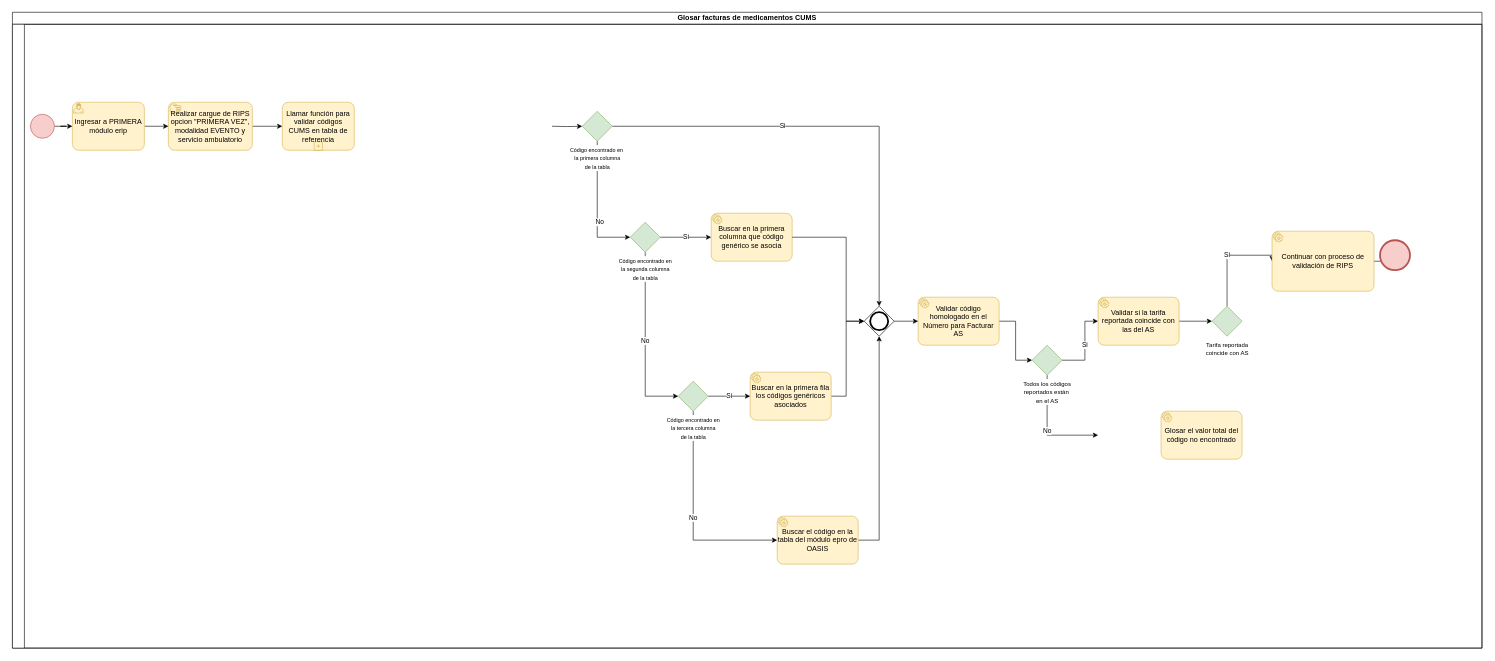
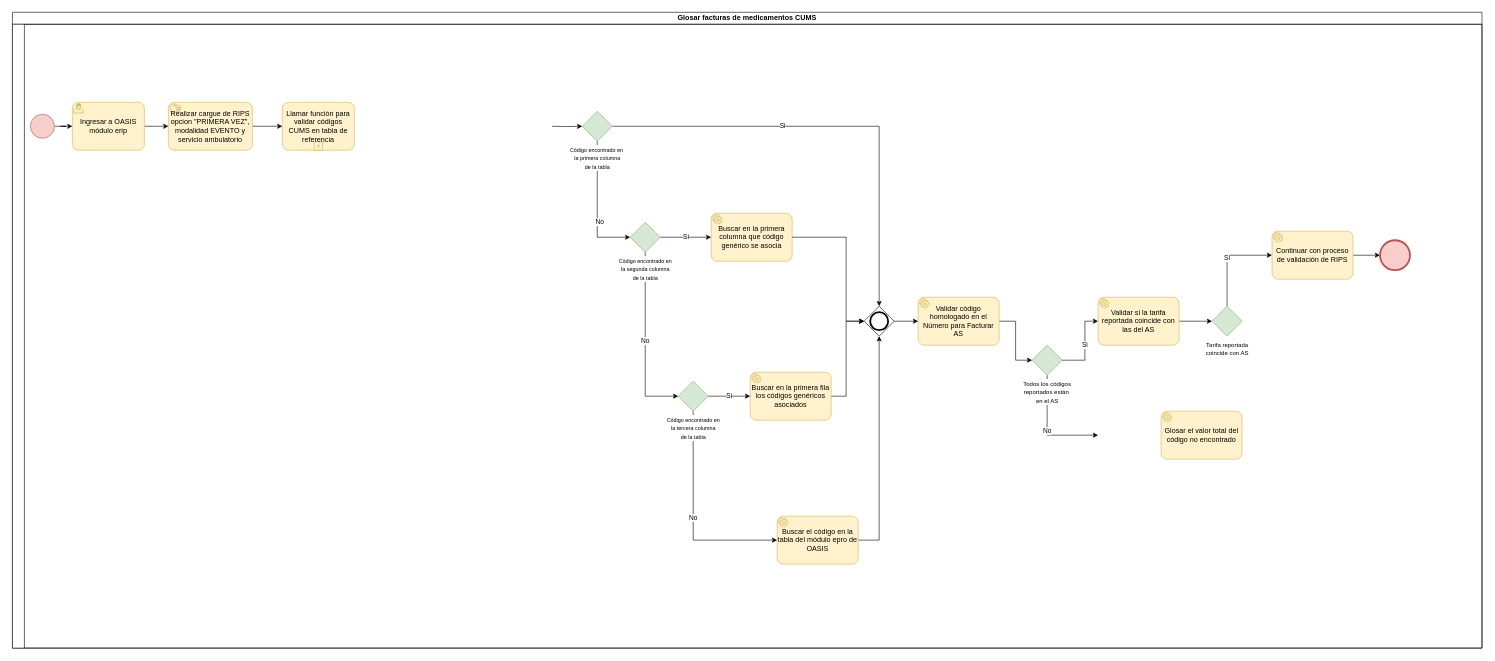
  <mxCell id="0" />
  <mxCell id="1" parent="0" />
  <mxCell id="2" value="Glosar facturas de medicamentos CUMS" style="swimlane;html=1;childLayout=stackLayout;resizeParent=1;resizeParentMax=0;horizontal=1;startSize=20;horizontalStack=0;whiteSpace=wrap;" parent="1" vertex="1"><mxGeometry x="20" y="20" width="2450" height="1060" as="geometry" /></mxCell>
  <mxCell id="3" value="&lt;br&gt;" style="swimlane;html=1;startSize=20;horizontal=0;" parent="2" vertex="1"><mxGeometry y="20" width="2450" height="1040" as="geometry" /></mxCell>
  <mxCell id="4" style="edgeStyle=orthogonalEdgeStyle;rounded=0;orthogonalLoop=1;jettySize=auto;html=1;entryX=0;entryY=0.5;entryDx=0;entryDy=0;entryPerimeter=0;" parent="3" source="5" target="9" edge="1"><mxGeometry relative="1" as="geometry"><mxPoint x="100" y="170" as="targetPoint" /></mxGeometry></mxCell>
  <mxCell id="5" value="" style="points=[[0.145,0.145,0],[0.5,0,0],[0.855,0.145,0],[1,0.5,0],[0.855,0.855,0],[0.5,1,0],[0.145,0.855,0],[0,0.5,0]];shape=mxgraph.bpmn.event;html=1;verticalLabelPosition=bottom;labelBackgroundColor=#ffffff;verticalAlign=top;align=center;perimeter=ellipsePerimeter;outlineConnect=0;aspect=fixed;outline=standard;symbol=general;fillColor=#f8cecc;strokeColor=#b85450;" parent="3" vertex="1"><mxGeometry x="30" y="150" width="40" height="40" as="geometry" /></mxCell>
  <mxCell id="6" style="edgeStyle=orthogonalEdgeStyle;rounded=0;orthogonalLoop=1;jettySize=auto;html=1;entryX=0;entryY=0.5;entryDx=0;entryDy=0;entryPerimeter=0;" edge="1" parent="3" source="7" target="42"><mxGeometry relative="1" as="geometry" /></mxCell>
  <mxCell id="7" value="Realizar cargue de RIPS opcion &quot;PRIMERA VEZ&quot;, modalidad EVENTO y servicio ambulatorio" style="points=[[0.25,0,0],[0.5,0,0],[0.75,0,0],[1,0.25,0],[1,0.5,0],[1,0.75,0],[0.75,1,0],[0.5,1,0],[0.25,1,0],[0,0.75,0],[0,0.5,0],[0,0.25,0]];shape=mxgraph.bpmn.task;whiteSpace=wrap;rectStyle=rounded;size=10;html=1;container=1;expand=0;collapsible=0;taskMarker=manual;fillColor=#fff2cc;strokeColor=#d6b656;" parent="3" vertex="1"><mxGeometry x="260" y="130" width="140" height="80" as="geometry" /></mxCell>
  <mxCell id="8" style="edgeStyle=orthogonalEdgeStyle;rounded=0;orthogonalLoop=1;jettySize=auto;html=1;" parent="3" source="9" target="7" edge="1"><mxGeometry relative="1" as="geometry"><mxPoint x="260" y="170" as="targetPoint" /></mxGeometry></mxCell>
- <mxCell id="9" value="Ingresar a PRIMERA módulo erip" style="points=[[0.25,0,0],[0.5,0,0],[0.75,0,0],[1,0.25,0],[1,0.5,0],[1,0.75,0],[0.75,1,0],[0.5,1,0],[0.25,1,0],[0,0.75,0],[0,0.5,0],[0,0.25,0]];shape=mxgraph.bpmn.task;whiteSpace=wrap;rectStyle=rounded;size=10;html=1;container=1;expand=0;collapsible=0;taskMarker=user;fillColor=#fff2cc;strokeColor=#d6b656;" parent="3" vertex="1"><mxGeometry x="100" y="130" width="120" height="80" as="geometry" /></mxCell>
+ <mxCell id="9" value="Ingresar a OASIS módulo erip" style="points=[[0.25,0,0],[0.5,0,0],[0.75,0,0],[1,0.25,0],[1,0.5,0],[1,0.75,0],[0.75,1,0],[0.5,1,0],[0.25,1,0],[0,0.75,0],[0,0.5,0],[0,0.25,0]];shape=mxgraph.bpmn.task;whiteSpace=wrap;rectStyle=rounded;size=10;html=1;container=1;expand=0;collapsible=0;taskMarker=user;fillColor=#fff2cc;strokeColor=#d6b656;" parent="3" vertex="1"><mxGeometry x="100" y="130" width="120" height="80" as="geometry" /></mxCell>
  <mxCell id="10" style="edgeStyle=orthogonalEdgeStyle;rounded=0;orthogonalLoop=1;jettySize=auto;html=1;" parent="3" target="15" edge="1"><mxGeometry relative="1" as="geometry"><mxPoint x="899.5" y="170" as="sourcePoint" /></mxGeometry></mxCell>
  <mxCell id="11" style="edgeStyle=orthogonalEdgeStyle;rounded=0;orthogonalLoop=1;jettySize=auto;html=1;exitX=1;exitY=0.5;exitDx=0;exitDy=0;exitPerimeter=0;" parent="3" source="38" target="21" edge="1"><mxGeometry relative="1" as="geometry"><mxPoint x="1645" y="820" as="sourcePoint" /></mxGeometry></mxCell>
  <mxCell id="12" style="edgeStyle=orthogonalEdgeStyle;rounded=0;orthogonalLoop=1;jettySize=auto;html=1;entryX=0;entryY=0.5;entryDx=0;entryDy=0;entryPerimeter=0;" parent="3" source="15" target="18" edge="1"><mxGeometry relative="1" as="geometry"><mxPoint x="1135" y="330" as="targetPoint" /><Array as="points"><mxPoint x="975" y="355" /></Array></mxGeometry></mxCell>
  <mxCell id="13" value="No" style="edgeLabel;html=1;align=center;verticalAlign=middle;resizable=0;points=[];" parent="12" vertex="1" connectable="0"><mxGeometry x="0.247" y="3" relative="1" as="geometry"><mxPoint as="offset" /></mxGeometry></mxCell>
  <mxCell id="14" value="Si" style="edgeStyle=orthogonalEdgeStyle;rounded=0;orthogonalLoop=1;jettySize=auto;html=1;entryX=0.5;entryY=0;entryDx=0;entryDy=0;entryPerimeter=0;" parent="3" source="15" target="40" edge="1"><mxGeometry x="-0.238" relative="1" as="geometry"><mxPoint as="offset" /></mxGeometry></mxCell>
  <mxCell id="15" value="&lt;font style=&quot;font-size: 9px;&quot;&gt;Código encontrado en&amp;nbsp;&lt;br&gt;la primera columna&lt;br&gt;de la tabla&lt;/font&gt;" style="points=[[0.25,0.25,0],[0.5,0,0],[0.75,0.25,0],[1,0.5,0],[0.75,0.75,0],[0.5,1,0],[0.25,0.75,0],[0,0.5,0]];shape=mxgraph.bpmn.gateway2;html=1;verticalLabelPosition=bottom;labelBackgroundColor=#ffffff;verticalAlign=top;align=center;perimeter=rhombusPerimeter;outlineConnect=0;outline=none;symbol=none;fillColor=#d5e8d4;strokeColor=#82b366;" parent="3" vertex="1"><mxGeometry x="950" y="145" width="50" height="50" as="geometry" /></mxCell>
  <mxCell id="16" value="Si" style="edgeStyle=orthogonalEdgeStyle;rounded=0;orthogonalLoop=1;jettySize=auto;html=1;" parent="3" source="18" target="29" edge="1"><mxGeometry relative="1" as="geometry"><mxPoint x="1380" y="315" as="targetPoint" /></mxGeometry></mxCell>
  <mxCell id="17" value="No" style="edgeStyle=orthogonalEdgeStyle;rounded=0;orthogonalLoop=1;jettySize=auto;html=1;entryX=0;entryY=0.5;entryDx=0;entryDy=0;entryPerimeter=0;" parent="3" source="18" target="35" edge="1"><mxGeometry relative="1" as="geometry"><Array as="points"><mxPoint x="1055" y="620" /></Array></mxGeometry></mxCell>
  <mxCell id="18" value="&lt;font style=&quot;font-size: 9px;&quot;&gt;Código encontrado en&lt;br&gt;la segunda columna&lt;br&gt;de la tabla&lt;/font&gt;" style="points=[[0.25,0.25,0],[0.5,0,0],[0.75,0.25,0],[1,0.5,0],[0.75,0.75,0],[0.5,1,0],[0.25,0.75,0],[0,0.5,0]];shape=mxgraph.bpmn.gateway2;html=1;verticalLabelPosition=bottom;labelBackgroundColor=#ffffff;verticalAlign=top;align=center;perimeter=rhombusPerimeter;outlineConnect=0;outline=none;symbol=none;fillColor=#d5e8d4;strokeColor=#82b366;" parent="3" vertex="1"><mxGeometry x="1030" y="330" width="50" height="50" as="geometry" /></mxCell>
  <mxCell id="19" value="Si" style="edgeStyle=orthogonalEdgeStyle;rounded=0;orthogonalLoop=1;jettySize=auto;html=1;" parent="3" source="21" target="23" edge="1"><mxGeometry relative="1" as="geometry"><Array as="points"><mxPoint x="1788" y="495" /></Array></mxGeometry></mxCell>
  <mxCell id="20" value="No" style="edgeStyle=orthogonalEdgeStyle;rounded=0;orthogonalLoop=1;jettySize=auto;html=1;entryX=0;entryY=0.5;entryDx=0;entryDy=0;entryPerimeter=0;" parent="3" source="21" edge="1"><mxGeometry relative="1" as="geometry"><mxPoint x="1810" y="685" as="targetPoint" /><Array as="points"><mxPoint x="1725" y="685" /></Array></mxGeometry></mxCell>
  <mxCell id="21" value="&lt;font size=&quot;1&quot;&gt;Todos los códigos&lt;br&gt;reportados están&amp;nbsp;&lt;br&gt;en el AS&lt;br&gt;&lt;/font&gt;" style="points=[[0.25,0.25,0],[0.5,0,0],[0.75,0.25,0],[1,0.5,0],[0.75,0.75,0],[0.5,1,0],[0.25,0.75,0],[0,0.5,0]];shape=mxgraph.bpmn.gateway2;html=1;verticalLabelPosition=bottom;labelBackgroundColor=#ffffff;verticalAlign=top;align=center;perimeter=rhombusPerimeter;outlineConnect=0;outline=none;symbol=none;fillColor=#d5e8d4;strokeColor=#82b366;" parent="3" vertex="1"><mxGeometry x="1700" y="535" width="50" height="50" as="geometry" /></mxCell>
  <mxCell id="22" style="edgeStyle=orthogonalEdgeStyle;rounded=0;orthogonalLoop=1;jettySize=auto;html=1;" parent="3" source="23" target="25" edge="1"><mxGeometry relative="1" as="geometry" /></mxCell>
  <mxCell id="23" value="Validar si la tarifa reportada coincide con las del AS" style="points=[[0.25,0,0],[0.5,0,0],[0.75,0,0],[1,0.25,0],[1,0.5,0],[1,0.75,0],[0.75,1,0],[0.5,1,0],[0.25,1,0],[0,0.75,0],[0,0.5,0],[0,0.25,0]];shape=mxgraph.bpmn.task;whiteSpace=wrap;rectStyle=rounded;size=10;html=1;container=1;expand=0;collapsible=0;taskMarker=service;fillColor=#fff2cc;strokeColor=#d6b656;" parent="3" vertex="1"><mxGeometry x="1810" y="455" width="135" height="80" as="geometry" /></mxCell>
  <mxCell id="24" value="Si" style="edgeStyle=orthogonalEdgeStyle;rounded=0;orthogonalLoop=1;jettySize=auto;html=1;entryX=0;entryY=0.5;entryDx=0;entryDy=0;entryPerimeter=0;" parent="3" source="25" target="27" edge="1"><mxGeometry relative="1" as="geometry"><mxPoint x="2150" y="495" as="targetPoint" /><Array as="points"><mxPoint x="2025" y="385" /></Array></mxGeometry></mxCell>
  <mxCell id="25" value="&lt;font size=&quot;1&quot;&gt;Tarifa reportada&lt;br&gt;coincide con AS&lt;br&gt;&lt;/font&gt;" style="points=[[0.25,0.25,0],[0.5,0,0],[0.75,0.25,0],[1,0.5,0],[0.75,0.75,0],[0.5,1,0],[0.25,0.75,0],[0,0.5,0]];shape=mxgraph.bpmn.gateway2;html=1;verticalLabelPosition=bottom;labelBackgroundColor=#ffffff;verticalAlign=top;align=center;perimeter=rhombusPerimeter;outlineConnect=0;outline=none;symbol=none;fillColor=#d5e8d4;strokeColor=#82b366;" parent="3" vertex="1"><mxGeometry x="2000" y="470" width="50" height="50" as="geometry" /></mxCell>
  <mxCell id="26" style="edgeStyle=orthogonalEdgeStyle;rounded=0;orthogonalLoop=1;jettySize=auto;html=1;entryX=0;entryY=0.5;entryDx=0;entryDy=0;entryPerimeter=0;" parent="3" source="27" target="28" edge="1"><mxGeometry relative="1" as="geometry" /></mxCell>
- <mxCell id="27" value="Continuar con proceso de validación de RIPS" style="points=[[0.25,0,0],[0.5,0,0],[0.75,0,0],[1,0.25,0],[1,0.5,0],[1,0.75,0],[0.75,1,0],[0.5,1,0],[0.25,1,0],[0,0.75,0],[0,0.5,0],[0,0.25,0]];shape=mxgraph.bpmn.task;whiteSpace=wrap;rectStyle=rounded;size=10;html=1;container=1;expand=0;collapsible=0;taskMarker=service;fillColor=#fff2cc;strokeColor=#d6b656;" parent="3" vertex="1"><mxGeometry x="2100" y="345" width="170" height="100" as="geometry" /></mxCell>
+ <mxCell id="27" value="Continuar con proceso de validación de RIPS" style="points=[[0.25,0,0],[0.5,0,0],[0.75,0,0],[1,0.25,0],[1,0.5,0],[1,0.75,0],[0.75,1,0],[0.5,1,0],[0.25,1,0],[0,0.75,0],[0,0.5,0],[0,0.25,0]];shape=mxgraph.bpmn.task;whiteSpace=wrap;rectStyle=rounded;size=10;html=1;container=1;expand=0;collapsible=0;taskMarker=service;fillColor=#fff2cc;strokeColor=#d6b656;" parent="3" vertex="1"><mxGeometry x="2100" y="345" width="135" height="80" as="geometry" /></mxCell>
  <mxCell id="28" value="" style="points=[[0.145,0.145,0],[0.5,0,0],[0.855,0.145,0],[1,0.5,0],[0.855,0.855,0],[0.5,1,0],[0.145,0.855,0],[0,0.5,0]];shape=mxgraph.bpmn.event;html=1;verticalLabelPosition=bottom;labelBackgroundColor=#ffffff;verticalAlign=top;align=center;perimeter=ellipsePerimeter;outlineConnect=0;aspect=fixed;outline=end;symbol=terminate2;fillColor=#f8cecc;strokeColor=#b85450;" parent="3" vertex="1"><mxGeometry x="2280" y="360" width="50" height="50" as="geometry" /></mxCell>
  <mxCell id="29" value="Buscar en la primera columna que código genérico se asocia" style="points=[[0.25,0,0],[0.5,0,0],[0.75,0,0],[1,0.25,0],[1,0.5,0],[1,0.75,0],[0.75,1,0],[0.5,1,0],[0.25,1,0],[0,0.75,0],[0,0.5,0],[0,0.25,0]];shape=mxgraph.bpmn.task;whiteSpace=wrap;rectStyle=rounded;size=10;html=1;container=1;expand=0;collapsible=0;taskMarker=service;fillColor=#fff2cc;strokeColor=#d6b656;" parent="3" vertex="1"><mxGeometry x="1165" y="315" width="135" height="80" as="geometry" /></mxCell>
  <mxCell id="30" value="Glosar el valor total del código no encontrado" style="points=[[0.25,0,0],[0.5,0,0],[0.75,0,0],[1,0.25,0],[1,0.5,0],[1,0.75,0],[0.75,1,0],[0.5,1,0],[0.25,1,0],[0,0.75,0],[0,0.5,0],[0,0.25,0]];shape=mxgraph.bpmn.task;whiteSpace=wrap;rectStyle=rounded;size=10;html=1;container=1;expand=0;collapsible=0;taskMarker=service;fillColor=#fff2cc;strokeColor=#d6b656;" parent="3" vertex="1"><mxGeometry x="1915" y="645" width="135" height="80" as="geometry" /></mxCell>
  <mxCell id="31" style="edgeStyle=orthogonalEdgeStyle;rounded=0;orthogonalLoop=1;jettySize=auto;html=1;entryX=0;entryY=0.5;entryDx=0;entryDy=0;entryPerimeter=0;" parent="3" source="32" target="40" edge="1"><mxGeometry relative="1" as="geometry"><Array as="points"><mxPoint x="1390" y="620" /><mxPoint x="1390" y="495" /></Array></mxGeometry></mxCell>
  <mxCell id="32" value="Buscar en la primera fila los códigos genéricos asociados" style="points=[[0.25,0,0],[0.5,0,0],[0.75,0,0],[1,0.25,0],[1,0.5,0],[1,0.75,0],[0.75,1,0],[0.5,1,0],[0.25,1,0],[0,0.75,0],[0,0.5,0],[0,0.25,0]];shape=mxgraph.bpmn.task;whiteSpace=wrap;rectStyle=rounded;size=10;html=1;container=1;expand=0;collapsible=0;taskMarker=service;fillColor=#fff2cc;strokeColor=#d6b656;" parent="3" vertex="1"><mxGeometry x="1230" y="580" width="135" height="80" as="geometry" /></mxCell>
  <mxCell id="33" value="Si" style="edgeStyle=orthogonalEdgeStyle;rounded=0;orthogonalLoop=1;jettySize=auto;html=1;" parent="3" source="35" target="32" edge="1"><mxGeometry relative="1" as="geometry" /></mxCell>
  <mxCell id="34" value="No" style="edgeStyle=orthogonalEdgeStyle;rounded=0;orthogonalLoop=1;jettySize=auto;html=1;entryX=0;entryY=0.5;entryDx=0;entryDy=0;entryPerimeter=0;" parent="3" source="35" target="37" edge="1"><mxGeometry relative="1" as="geometry"><mxPoint x="1135" y="870" as="targetPoint" /><Array as="points"><mxPoint x="1135" y="860" /></Array></mxGeometry></mxCell>
  <mxCell id="35" value="&lt;font style=&quot;font-size: 9px;&quot;&gt;Código encontrado en&lt;br&gt;la tercera columna&lt;br&gt;de la tabla&lt;br&gt;&lt;/font&gt;" style="points=[[0.25,0.25,0],[0.5,0,0],[0.75,0.25,0],[1,0.5,0],[0.75,0.75,0],[0.5,1,0],[0.25,0.75,0],[0,0.5,0]];shape=mxgraph.bpmn.gateway2;html=1;verticalLabelPosition=bottom;labelBackgroundColor=#ffffff;verticalAlign=top;align=center;perimeter=rhombusPerimeter;outlineConnect=0;outline=none;symbol=none;fillColor=#d5e8d4;strokeColor=#82b366;" parent="3" vertex="1"><mxGeometry x="1110" y="595" width="50" height="50" as="geometry" /></mxCell>
  <mxCell id="36" style="edgeStyle=orthogonalEdgeStyle;rounded=0;orthogonalLoop=1;jettySize=auto;html=1;entryX=0.5;entryY=1;entryDx=0;entryDy=0;entryPerimeter=0;" parent="3" source="37" target="40" edge="1"><mxGeometry relative="1" as="geometry"><Array as="points"><mxPoint x="1445" y="860" /></Array></mxGeometry></mxCell>
  <mxCell id="37" value="Buscar el código en la tabla del módulo epro de OASIS" style="points=[[0.25,0,0],[0.5,0,0],[0.75,0,0],[1,0.25,0],[1,0.5,0],[1,0.75,0],[0.75,1,0],[0.5,1,0],[0.25,1,0],[0,0.75,0],[0,0.5,0],[0,0.25,0]];shape=mxgraph.bpmn.task;whiteSpace=wrap;rectStyle=rounded;size=10;html=1;container=1;expand=0;collapsible=0;taskMarker=service;fillColor=#fff2cc;strokeColor=#d6b656;" parent="3" vertex="1"><mxGeometry x="1275" y="820" width="135" height="80" as="geometry" /></mxCell>
  <mxCell id="38" value="Validar código homologado en el Número para Facturar AS" style="points=[[0.25,0,0],[0.5,0,0],[0.75,0,0],[1,0.25,0],[1,0.5,0],[1,0.75,0],[0.75,1,0],[0.5,1,0],[0.25,1,0],[0,0.75,0],[0,0.5,0],[0,0.25,0]];shape=mxgraph.bpmn.task;whiteSpace=wrap;rectStyle=rounded;size=10;html=1;container=1;expand=0;collapsible=0;taskMarker=service;fillColor=#fff2cc;strokeColor=#d6b656;" parent="3" vertex="1"><mxGeometry x="1510" y="455" width="135" height="80" as="geometry" /></mxCell>
  <mxCell id="39" style="edgeStyle=orthogonalEdgeStyle;rounded=0;orthogonalLoop=1;jettySize=auto;html=1;" parent="3" source="40" target="38" edge="1"><mxGeometry relative="1" as="geometry" /></mxCell>
  <mxCell id="40" value="" style="points=[[0.25,0.25,0],[0.5,0,0],[0.75,0.25,0],[1,0.5,0],[0.75,0.75,0],[0.5,1,0],[0.25,0.75,0],[0,0.5,0]];shape=mxgraph.bpmn.gateway2;html=1;verticalLabelPosition=bottom;labelBackgroundColor=#ffffff;verticalAlign=top;align=center;perimeter=rhombusPerimeter;outlineConnect=0;outline=end;symbol=general;" parent="3" vertex="1"><mxGeometry x="1420" y="470" width="50" height="50" as="geometry" /></mxCell>
  <mxCell id="41" style="edgeStyle=orthogonalEdgeStyle;rounded=0;orthogonalLoop=1;jettySize=auto;html=1;" parent="3" source="29" target="40" edge="1"><mxGeometry relative="1" as="geometry"><mxPoint x="1340" y="355" as="targetPoint" /><Array as="points"><mxPoint x="1390" y="355" /><mxPoint x="1390" y="495" /></Array></mxGeometry></mxCell>
  <mxCell id="42" value="Llamar función para validar códigos CUMS en tabla de referencia" style="points=[[0.25,0,0],[0.5,0,0],[0.75,0,0],[1,0.25,0],[1,0.5,0],[1,0.75,0],[0.75,1,0],[0.5,1,0],[0.25,1,0],[0,0.75,0],[0,0.5,0],[0,0.25,0]];shape=mxgraph.bpmn.task;whiteSpace=wrap;rectStyle=rounded;size=10;html=1;container=1;expand=0;collapsible=0;taskMarker=abstract;isLoopSub=1;fillColor=#fff2cc;strokeColor=#d6b656;" vertex="1" parent="3"><mxGeometry x="450" y="130" width="120" height="80" as="geometry" /></mxCell>
